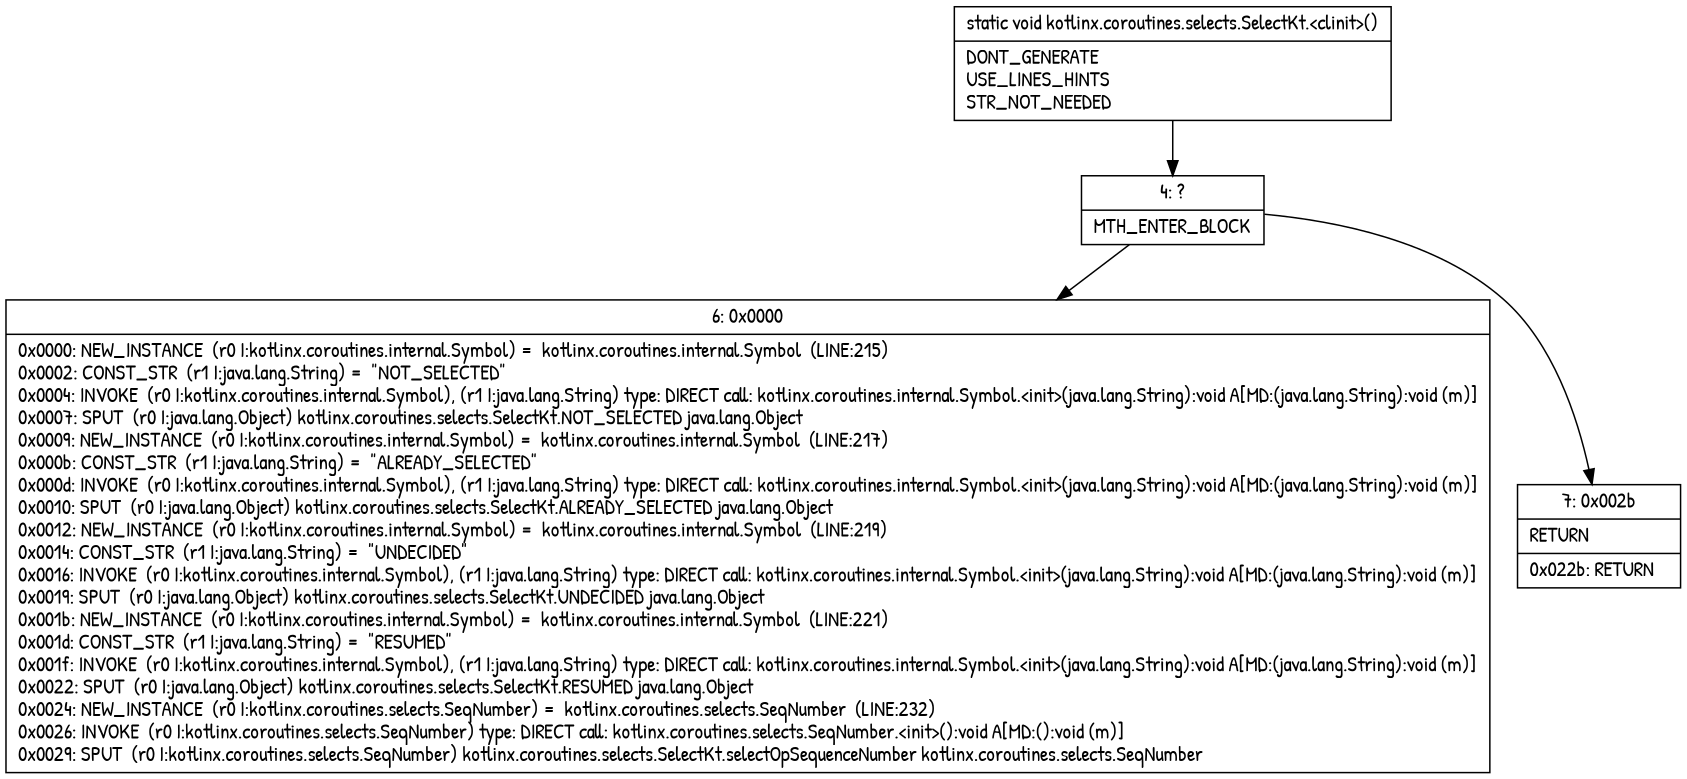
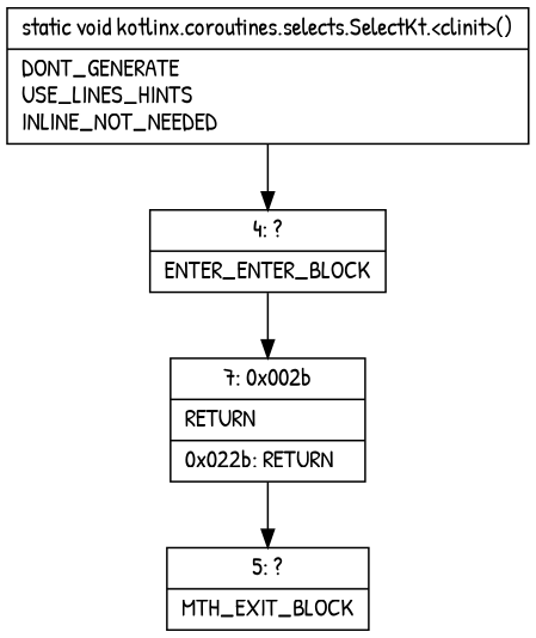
  digraph {
    fontname="Patrick Hand"
    node [fontname="Patrick Hand" shape=record]
    edge [fontname="Patrick Hand"]
-   n1 [label="{4\:\ ?|MTH_ENTER_BLOCK\l}"]
-   n2 [label="{6\:\ 0x0000|0x0000: NEW_INSTANCE  (r0 I:kotlinx.coroutines.internal.Symbol) =  kotlinx.coroutines.internal.Symbol  (LINE:215)\l0x0002: CONST_STR  (r1 I:java.lang.String) =  \"NOT_SELECTED\" \l0x0004: INVOKE  (r0 I:kotlinx.coroutines.internal.Symbol), (r1 I:java.lang.String) type: DIRECT call: kotlinx.coroutines.internal.Symbol.\<init\>(java.lang.String):void A[MD:(java.lang.String):void (m)]\l0x0007: SPUT  (r0 I:java.lang.Object) kotlinx.coroutines.selects.SelectKt.NOT_SELECTED java.lang.Object \l0x0009: NEW_INSTANCE  (r0 I:kotlinx.coroutines.internal.Symbol) =  kotlinx.coroutines.internal.Symbol  (LINE:217)\l0x000b: CONST_STR  (r1 I:java.lang.String) =  \"ALREADY_SELECTED\" \l0x000d: INVOKE  (r0 I:kotlinx.coroutines.internal.Symbol), (r1 I:java.lang.String) type: DIRECT call: kotlinx.coroutines.internal.Symbol.\<init\>(java.lang.String):void A[MD:(java.lang.String):void (m)]\l0x0010: SPUT  (r0 I:java.lang.Object) kotlinx.coroutines.selects.SelectKt.ALREADY_SELECTED java.lang.Object \l0x0012: NEW_INSTANCE  (r0 I:kotlinx.coroutines.internal.Symbol) =  kotlinx.coroutines.internal.Symbol  (LINE:219)\l0x0014: CONST_STR  (r1 I:java.lang.String) =  \"UNDECIDED\" \l0x0016: INVOKE  (r0 I:kotlinx.coroutines.internal.Symbol), (r1 I:java.lang.String) type: DIRECT call: kotlinx.coroutines.internal.Symbol.\<init\>(java.lang.String):void A[MD:(java.lang.String):void (m)]\l0x0019: SPUT  (r0 I:java.lang.Object) kotlinx.coroutines.selects.SelectKt.UNDECIDED java.lang.Object \l0x001b: NEW_INSTANCE  (r0 I:kotlinx.coroutines.internal.Symbol) =  kotlinx.coroutines.internal.Symbol  (LINE:221)\l0x001d: CONST_STR  (r1 I:java.lang.String) =  \"RESUMED\" \l0x001f: INVOKE  (r0 I:kotlinx.coroutines.internal.Symbol), (r1 I:java.lang.String) type: DIRECT call: kotlinx.coroutines.internal.Symbol.\<init\>(java.lang.String):void A[MD:(java.lang.String):void (m)]\l0x0022: SPUT  (r0 I:java.lang.Object) kotlinx.coroutines.selects.SelectKt.RESUMED java.lang.Object \l0x0024: NEW_INSTANCE  (r0 I:kotlinx.coroutines.selects.SeqNumber) =  kotlinx.coroutines.selects.SeqNumber  (LINE:232)\l0x0026: INVOKE  (r0 I:kotlinx.coroutines.selects.SeqNumber) type: DIRECT call: kotlinx.coroutines.selects.SeqNumber.\<init\>():void A[MD:():void (m)]\l0x0029: SPUT  (r0 I:kotlinx.coroutines.selects.SeqNumber) kotlinx.coroutines.selects.SelectKt.selectOpSequenceNumber kotlinx.coroutines.selects.SeqNumber \l}"]
+   n1 [label="{4\:\ ?|ENTER_ENTER_BLOCK\l}"]
    n3 [label="{7\:\ 0x002b|RETURN\l|0x022b: RETURN   \l}"]
-   n5 [label="{static void kotlinx.coroutines.selects.SelectKt.\<clinit\>()  | DONT_GENERATE\lUSE_LINES_HINTS\lSTR_NOT_NEEDED\l}"]
-   n1 -> n2
+   n4 [label="{5\:\ ?|MTH_EXIT_BLOCK\l}"]
+   n5 [label="{static void kotlinx.coroutines.selects.SelectKt.\<clinit\>()  | DONT_GENERATE\lUSE_LINES_HINTS\lINLINE_NOT_NEEDED\l}"]
    n1 -> n3
+   n3 -> n4
    n5 -> n1
  }
